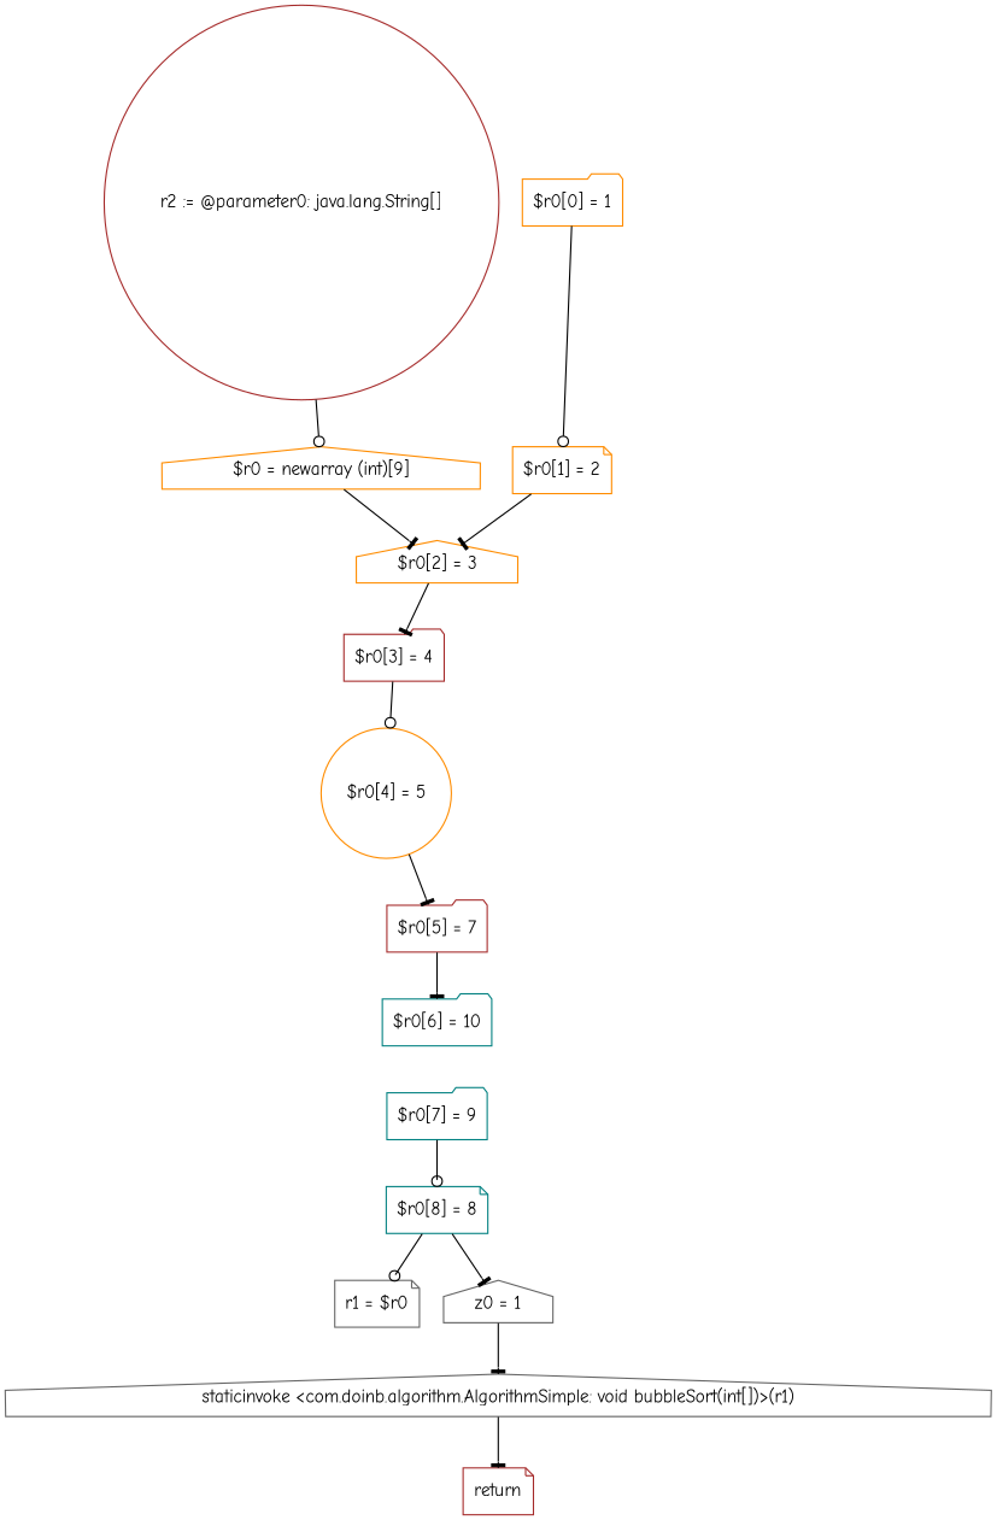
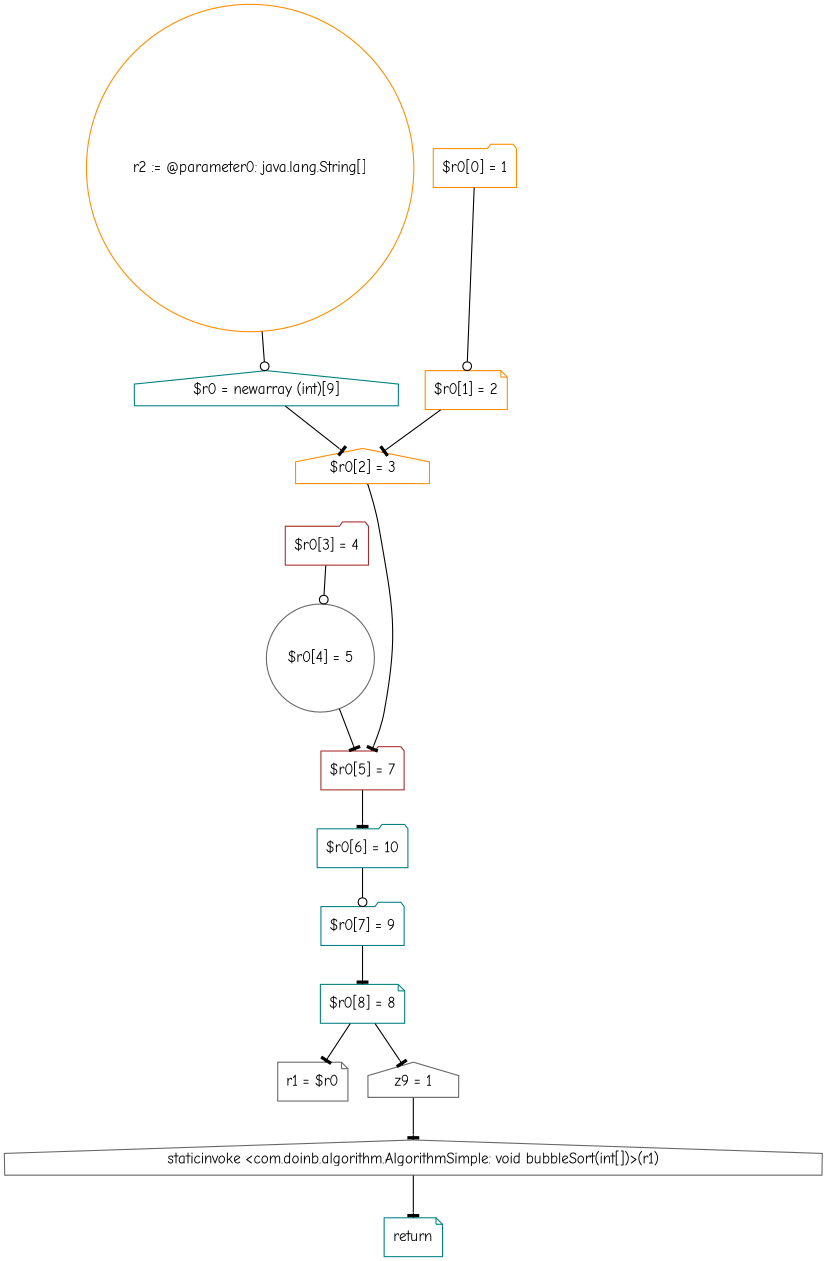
  digraph {
    fontname="Comic Neue"
    node [color=darkorange fontname="Comic Neue" shape=folder]
    edge [arrowhead=tee fontname="Comic Neue"]
-   "r2 := @parameter0: java.lang.String[]" [color=brown shape=circle]
-   "$r0 = newarray (int)[9]" [shape=house]
+   "r2 := @parameter0: java.lang.String[]" [shape=circle]
+   "$r0 = newarray (int)[9]" [color=teal shape=house]
    "$r0[2] = 3" [shape=house]
    "$r0[0] = 1"
    "$r0[1] = 2" [shape=note]
    "$r0[3] = 4" [color=brown]
-   "$r0[4] = 5" [shape=circle]
+   "$r0[4] = 5" [color=gray40 shape=circle]
    "$r0[5] = 7" [color=brown]
    "$r0[6] = 10" [color=teal]
    "$r0[7] = 9" [color=teal]
    "$r0[8] = 8" [color=teal shape=note]
    "r1 = $r0" [color=gray40 shape=note]
-   "z0 = 1" [color=gray40 shape=house]
+   "z0 = 1" [color=gray40 shape=house label="z9 = 1"]
    "staticinvoke <com.doinb.algorithm.AlgorithmSimple: void bubbleSort(int[])>(r1)" [color=gray40 shape=house]
-   return [color=brown shape=note]
+   return [color=teal shape=note]
    "r2 := @parameter0: java.lang.String[]" -> "$r0 = newarray (int)[9]" [arrowhead=odot]
    "$r0 = newarray (int)[9]" -> "$r0[2] = 3"
-   "$r0[2] = 3" -> "$r0[3] = 4"
+   "$r0[2] = 3" -> "$r0[5] = 7"
    "$r0[0] = 1" -> "$r0[1] = 2" [arrowhead=odot]
    "$r0[1] = 2" -> "$r0[2] = 3"
    "$r0[3] = 4" -> "$r0[4] = 5" [arrowhead=odot]
    "$r0[4] = 5" -> "$r0[5] = 7"
    "$r0[5] = 7" -> "$r0[6] = 10"
-   "$r0[7] = 9" -> "$r0[8] = 8" [arrowhead=odot]
-   "$r0[8] = 8" -> "r1 = $r0" [arrowhead=odot]
+   "$r0[6] = 10" -> "$r0[7] = 9" [arrowhead=odot]
+   "$r0[7] = 9" -> "$r0[8] = 8"
+   "$r0[8] = 8" -> "r1 = $r0"
    "$r0[8] = 8" -> "z0 = 1"
    "z0 = 1" -> "staticinvoke <com.doinb.algorithm.AlgorithmSimple: void bubbleSort(int[])>(r1)"
    "staticinvoke <com.doinb.algorithm.AlgorithmSimple: void bubbleSort(int[])>(r1)" -> return
  }
